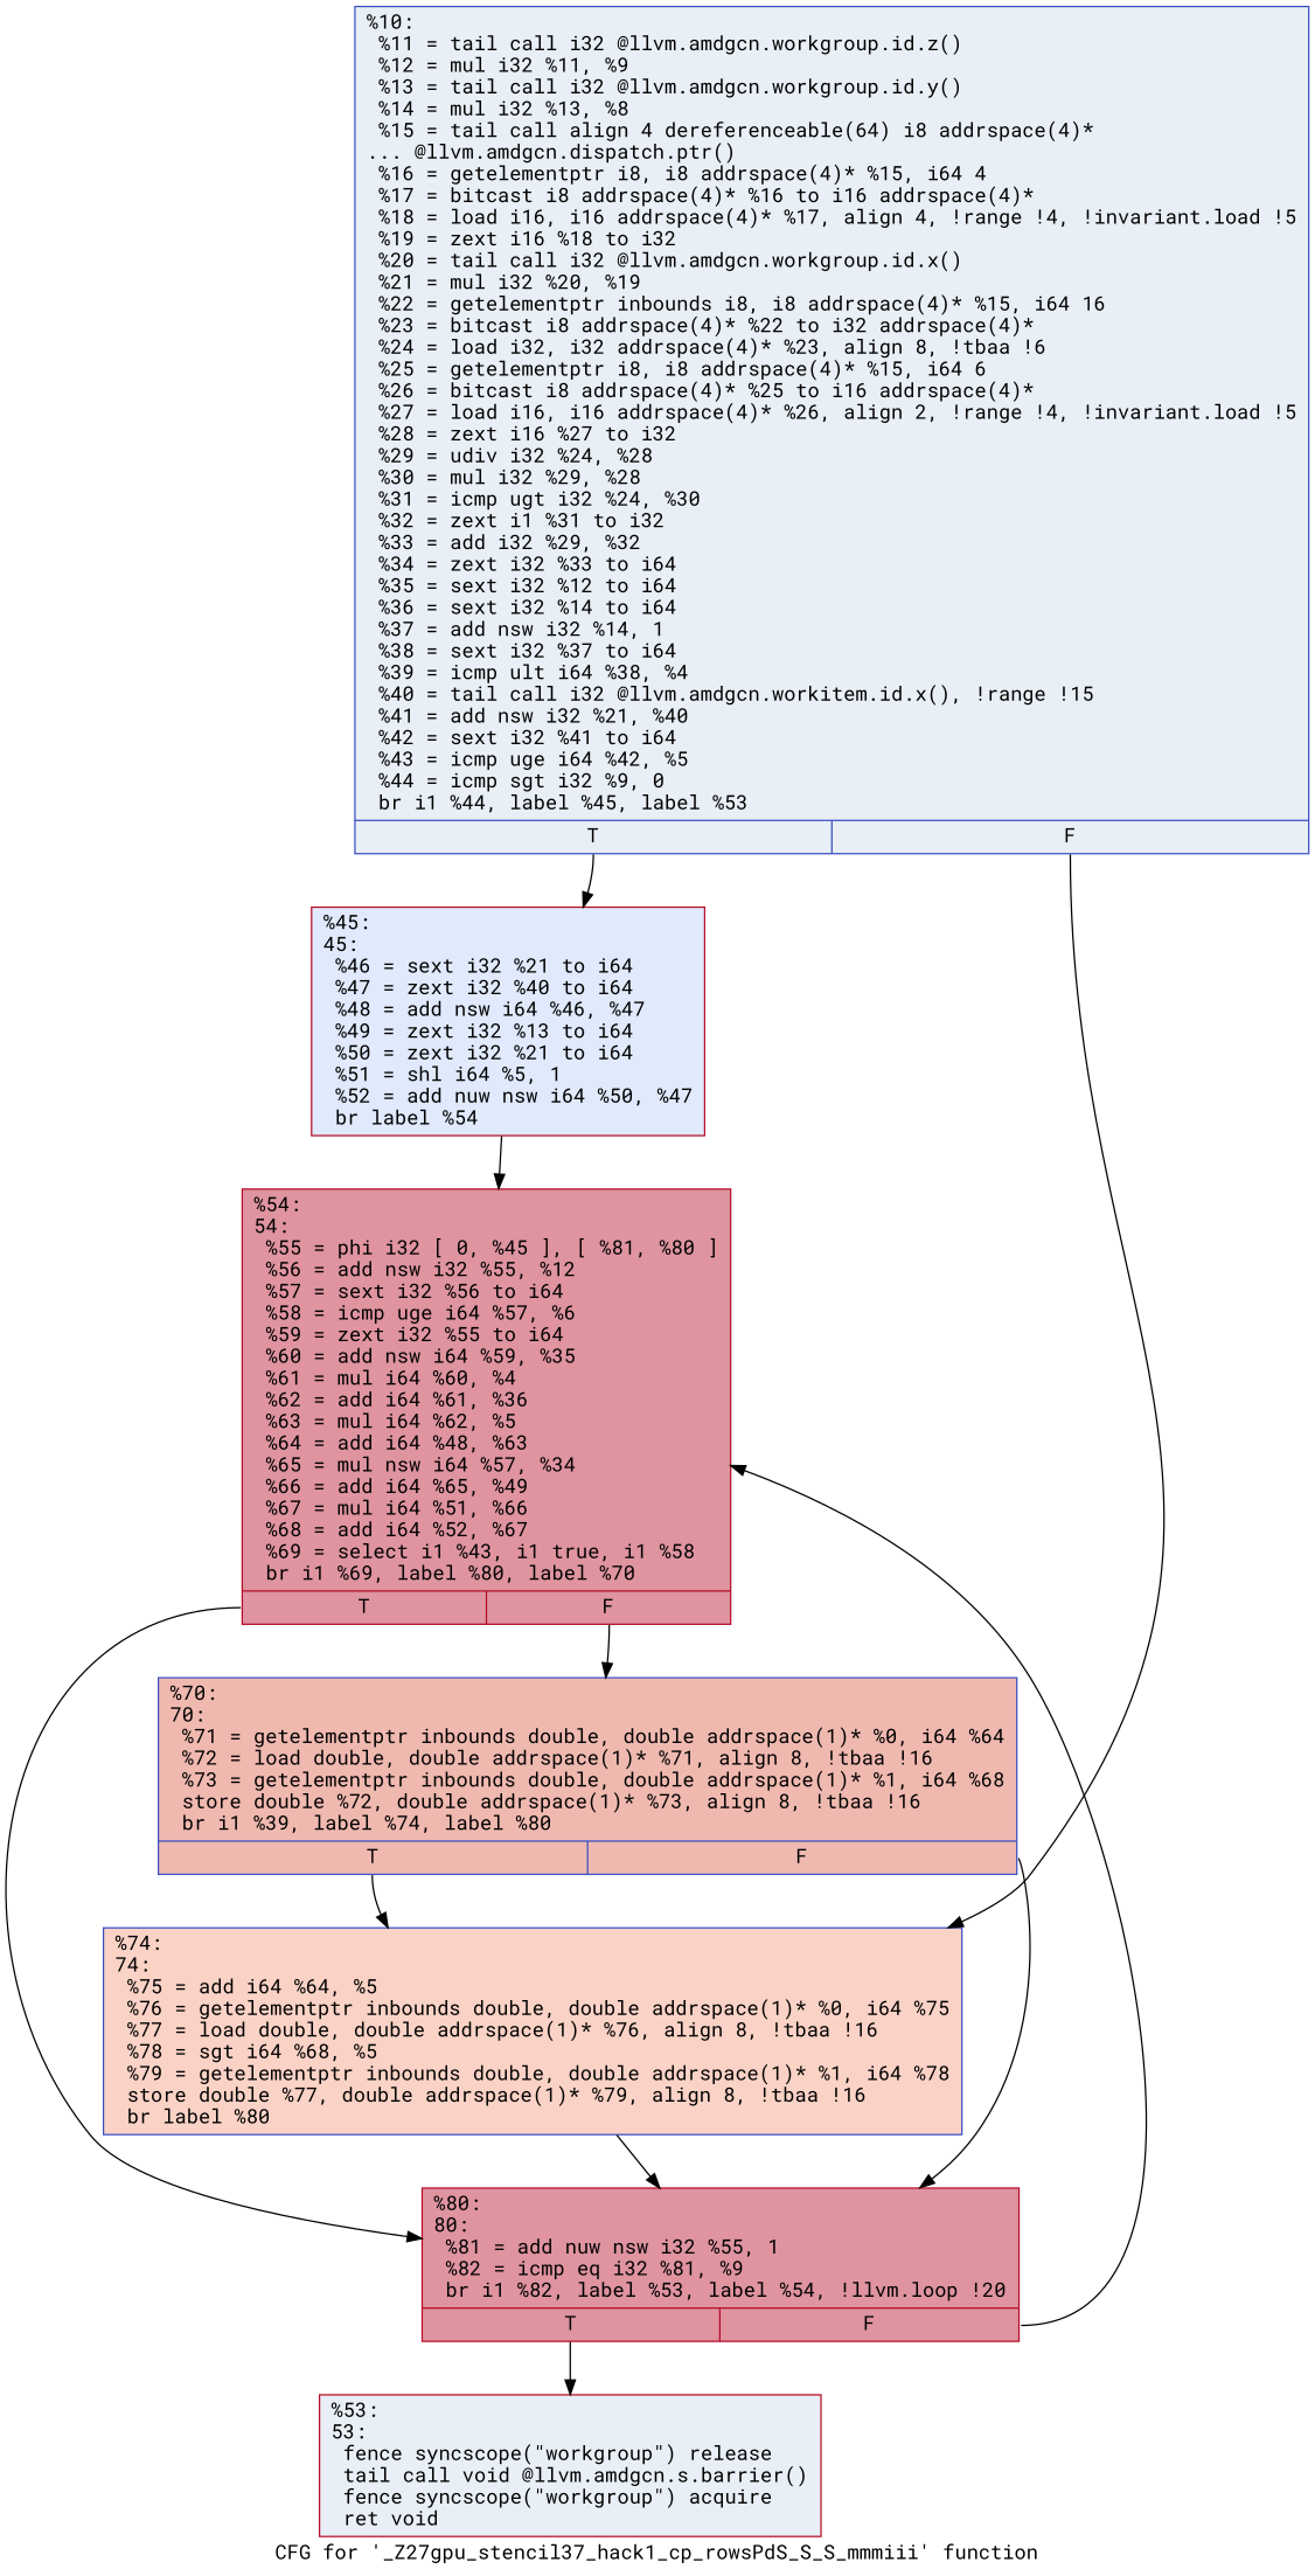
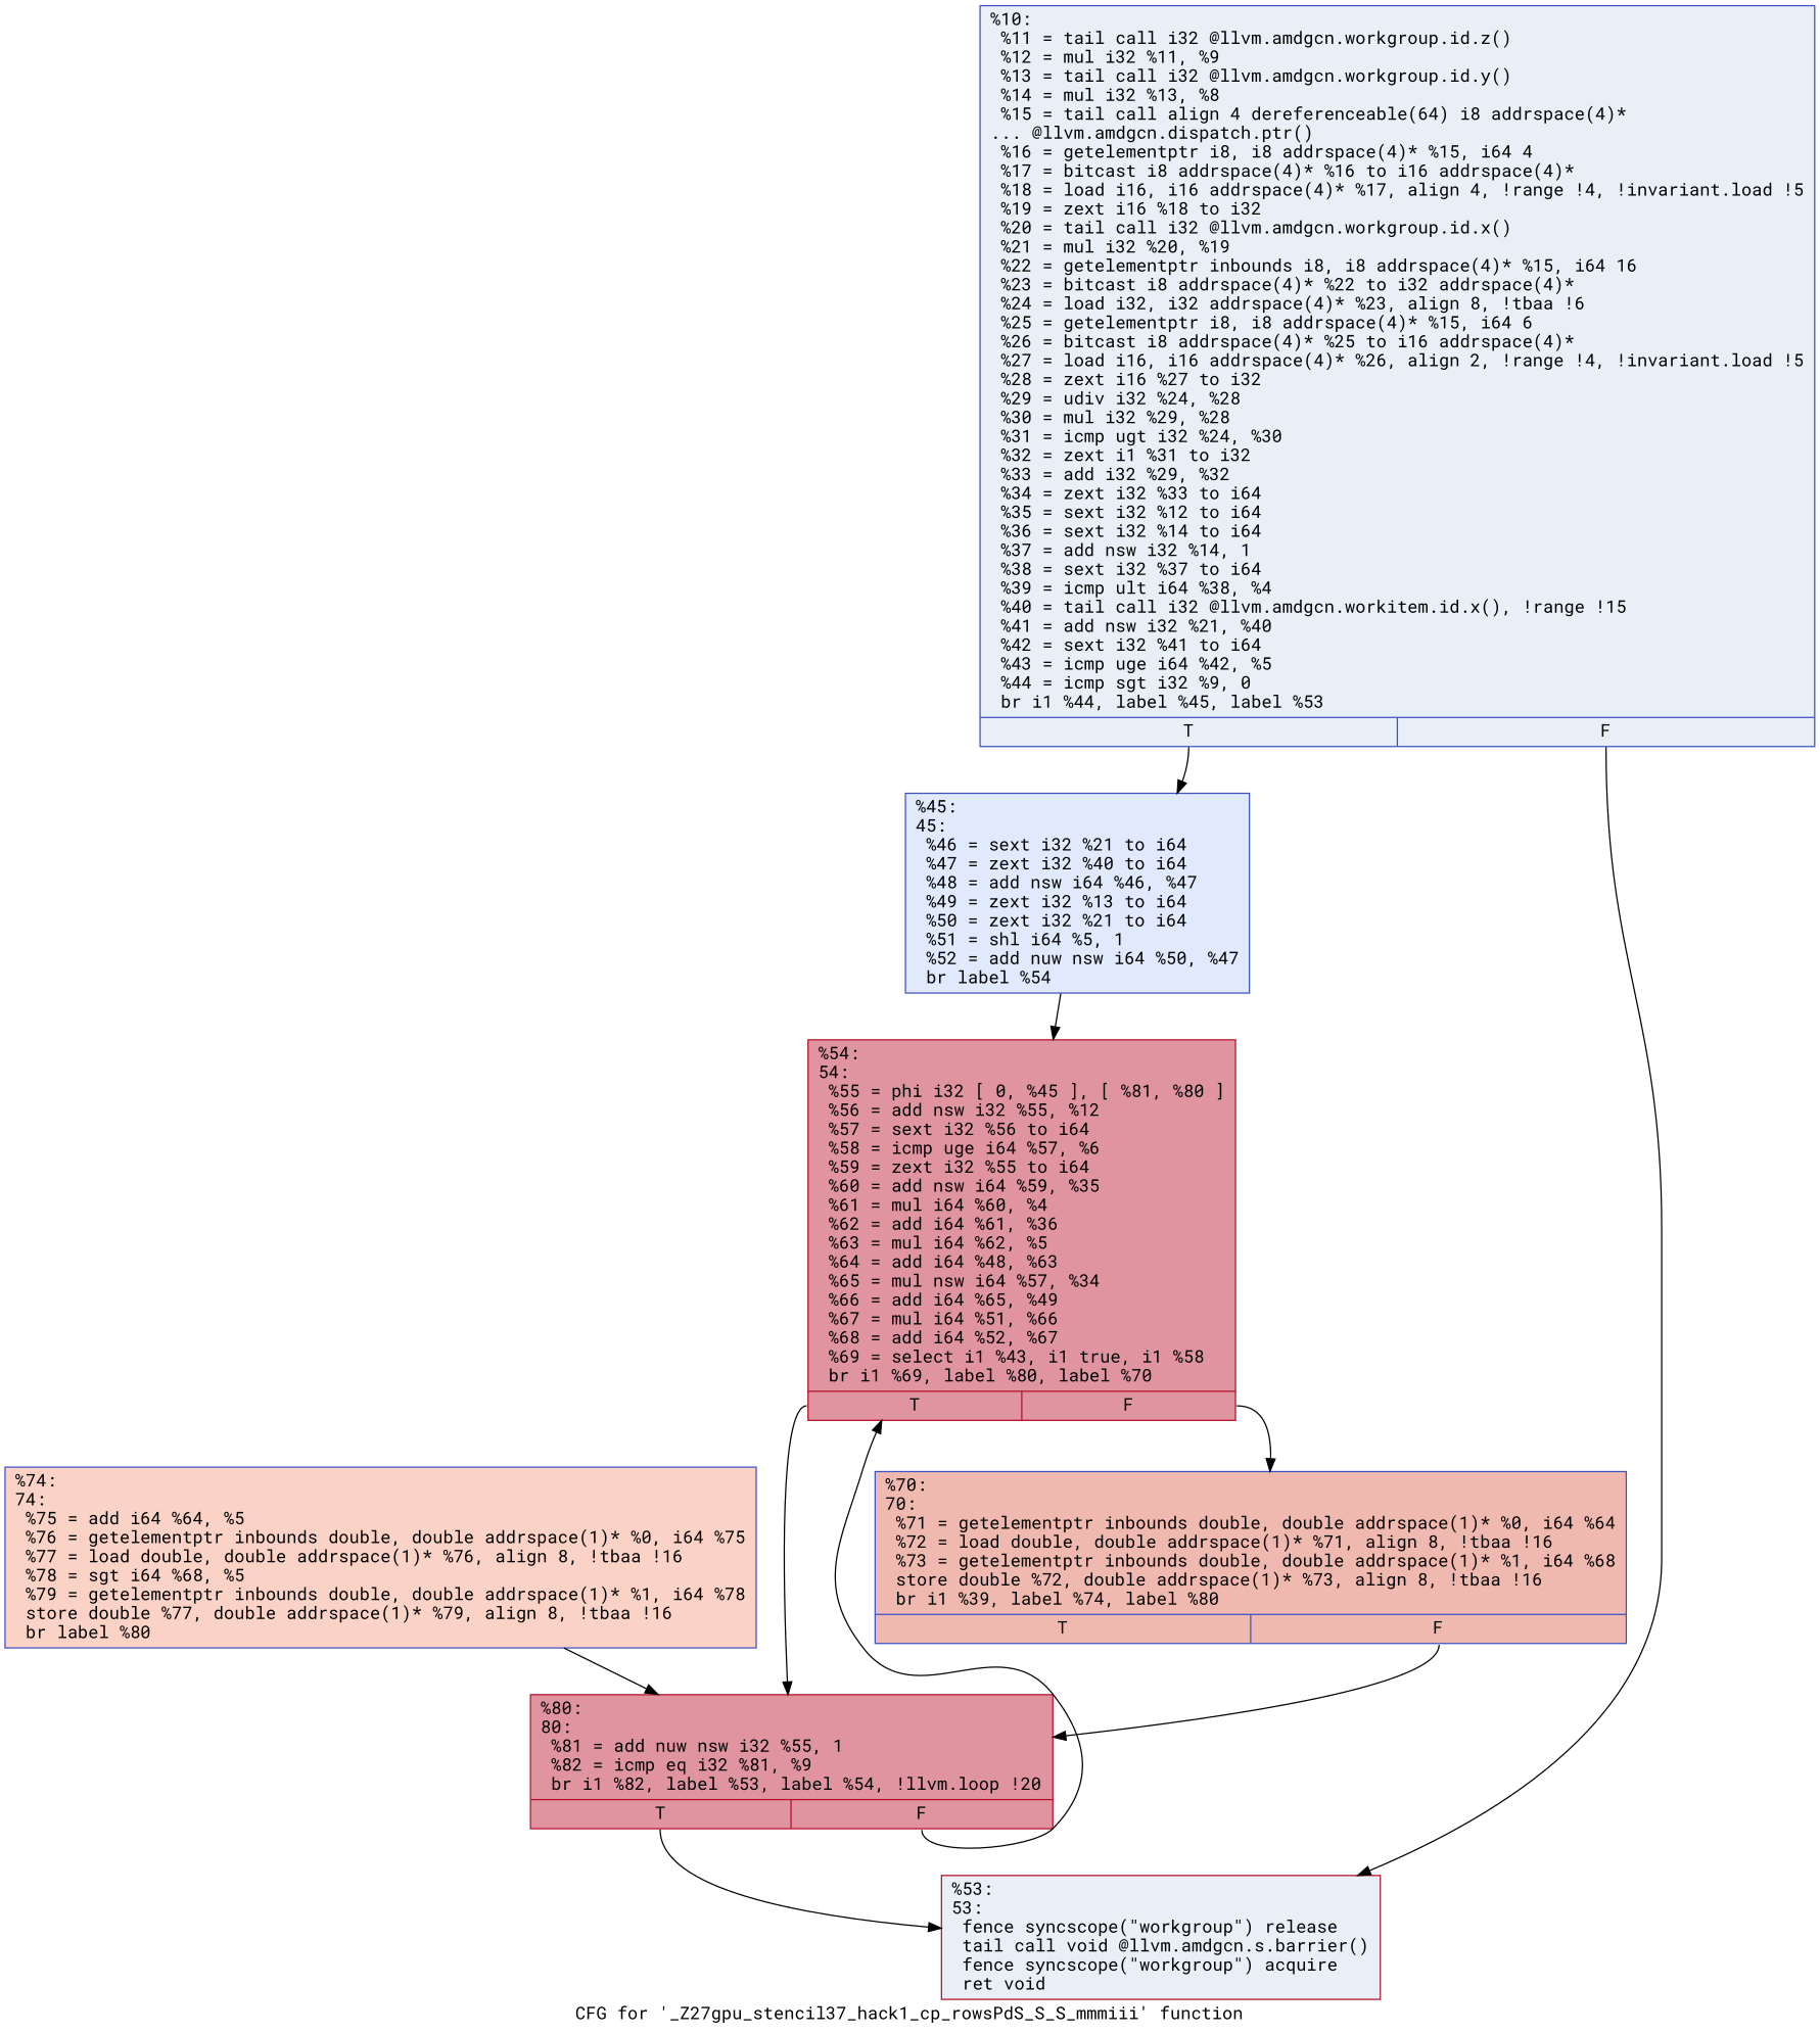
  digraph {
    fontname="Roboto Mono"
    label="CFG for '_Z27gpu_stencil37_hack1_cp_rowsPdS_S_S_mmmiii' function"
    node [color="#3d50c3ff" fillcolor="#cedaeb70" fontname="Roboto Mono" shape=record style=filled]
    edge [fontname="Roboto Mono" tailport=s0]
    n1 [label="{%10:\l  %11 = tail call i32 @llvm.amdgcn.workgroup.id.z()\l  %12 = mul i32 %11, %9\l  %13 = tail call i32 @llvm.amdgcn.workgroup.id.y()\l  %14 = mul i32 %13, %8\l  %15 = tail call align 4 dereferenceable(64) i8 addrspace(4)*\l... @llvm.amdgcn.dispatch.ptr()\l  %16 = getelementptr i8, i8 addrspace(4)* %15, i64 4\l  %17 = bitcast i8 addrspace(4)* %16 to i16 addrspace(4)*\l  %18 = load i16, i16 addrspace(4)* %17, align 4, !range !4, !invariant.load !5\l  %19 = zext i16 %18 to i32\l  %20 = tail call i32 @llvm.amdgcn.workgroup.id.x()\l  %21 = mul i32 %20, %19\l  %22 = getelementptr inbounds i8, i8 addrspace(4)* %15, i64 16\l  %23 = bitcast i8 addrspace(4)* %22 to i32 addrspace(4)*\l  %24 = load i32, i32 addrspace(4)* %23, align 8, !tbaa !6\l  %25 = getelementptr i8, i8 addrspace(4)* %15, i64 6\l  %26 = bitcast i8 addrspace(4)* %25 to i16 addrspace(4)*\l  %27 = load i16, i16 addrspace(4)* %26, align 2, !range !4, !invariant.load !5\l  %28 = zext i16 %27 to i32\l  %29 = udiv i32 %24, %28\l  %30 = mul i32 %29, %28\l  %31 = icmp ugt i32 %24, %30\l  %32 = zext i1 %31 to i32\l  %33 = add i32 %29, %32\l  %34 = zext i32 %33 to i64\l  %35 = sext i32 %12 to i64\l  %36 = sext i32 %14 to i64\l  %37 = add nsw i32 %14, 1\l  %38 = sext i32 %37 to i64\l  %39 = icmp ult i64 %38, %4\l  %40 = tail call i32 @llvm.amdgcn.workitem.id.x(), !range !15\l  %41 = add nsw i32 %21, %40\l  %42 = sext i32 %41 to i64\l  %43 = icmp uge i64 %42, %5\l  %44 = icmp sgt i32 %9, 0\l  br i1 %44, label %45, label %53\l|{<s0>T|<s1>F}}"]
-   n2 [color="#b70d28ff" fillcolor="#b9d0f970" label="{%45:\l45:                                               \l  %46 = sext i32 %21 to i64\l  %47 = zext i32 %40 to i64\l  %48 = add nsw i64 %46, %47\l  %49 = zext i32 %13 to i64\l  %50 = zext i32 %21 to i64\l  %51 = shl i64 %5, 1\l  %52 = add nuw nsw i64 %50, %47\l  br label %54\l}"]
+   n2 [fillcolor="#b9d0f970" label="{%45:\l45:                                               \l  %46 = sext i32 %21 to i64\l  %47 = zext i32 %40 to i64\l  %48 = add nsw i64 %46, %47\l  %49 = zext i32 %13 to i64\l  %50 = zext i32 %21 to i64\l  %51 = shl i64 %5, 1\l  %52 = add nuw nsw i64 %50, %47\l  br label %54\l}"]
    n3 [color="#b70d28ff" label="{%53:\l53:                                               \l  fence syncscope(\"workgroup\") release\l  tail call void @llvm.amdgcn.s.barrier()\l  fence syncscope(\"workgroup\") acquire\l  ret void\l}"]
    n4 [color="#b70d28ff" fillcolor="#b70d2870" label="{%54:\l54:                                               \l  %55 = phi i32 [ 0, %45 ], [ %81, %80 ]\l  %56 = add nsw i32 %55, %12\l  %57 = sext i32 %56 to i64\l  %58 = icmp uge i64 %57, %6\l  %59 = zext i32 %55 to i64\l  %60 = add nsw i64 %59, %35\l  %61 = mul i64 %60, %4\l  %62 = add i64 %61, %36\l  %63 = mul i64 %62, %5\l  %64 = add i64 %48, %63\l  %65 = mul nsw i64 %57, %34\l  %66 = add i64 %65, %49\l  %67 = mul i64 %51, %66\l  %68 = add i64 %52, %67\l  %69 = select i1 %43, i1 true, i1 %58\l  br i1 %69, label %80, label %70\l|{<s0>T|<s1>F}}"]
    n5 [color="#b70d28ff" fillcolor="#b70d2870" label="{%80:\l80:                                               \l  %81 = add nuw nsw i32 %55, 1\l  %82 = icmp eq i32 %81, %9\l  br i1 %82, label %53, label %54, !llvm.loop !20\l|{<s0>T|<s1>F}}"]
    n6 [fillcolor="#de614d70" label="{%70:\l70:                                               \l  %71 = getelementptr inbounds double, double addrspace(1)* %0, i64 %64\l  %72 = load double, double addrspace(1)* %71, align 8, !tbaa !16\l  %73 = getelementptr inbounds double, double addrspace(1)* %1, i64 %68\l  store double %72, double addrspace(1)* %73, align 8, !tbaa !16\l  br i1 %39, label %74, label %80\l|{<s0>T|<s1>F}}"]
    n7 [fillcolor="#f59c7d70" label="{%74:\l74:                                               \l  %75 = add i64 %64, %5\l  %76 = getelementptr inbounds double, double addrspace(1)* %0, i64 %75\l  %77 = load double, double addrspace(1)* %76, align 8, !tbaa !16\l  %78 = sgt i64 %68, %5\l  %79 = getelementptr inbounds double, double addrspace(1)* %1, i64 %78\l  store double %77, double addrspace(1)* %79, align 8, !tbaa !16\l  br label %80\l}"]
    n1 -> n2
-   n1 -> n7 [tailport=s1]
+   n1 -> n3 [tailport=s1]
    n2 -> n4
    n4 -> n5
    n4 -> n6 [tailport=s1]
    n5 -> n3
    n5 -> n4 [tailport=s1]
    n6 -> n5 [tailport=s1]
-   n6 -> n7
    n7 -> n5
  }
